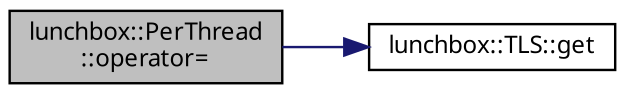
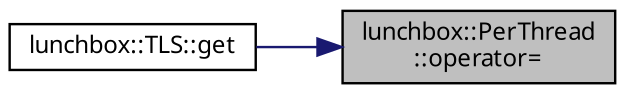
  digraph {
    rankdir=LR
    node [color=black fontname=Sans fontsize=10 shape=record style=filled]
    n1 [fillcolor=grey75 fontcolor=black height=0.2 label="lunchbox::PerThread\l::operator=" width=0.4]
    n2 [fillcolor=white height=0.2 label="lunchbox::TLS::get" width=0.4]
-   n1 -> n2 [color=midnightblue fontname=Sans fontsize=10 labelfontname=Sans labelfontsize=10 style=solid]
+   n2 -> n1 [color=midnightblue fontname=Sans fontsize=10 labelfontname=Sans labelfontsize=10 style=solid]
  }
